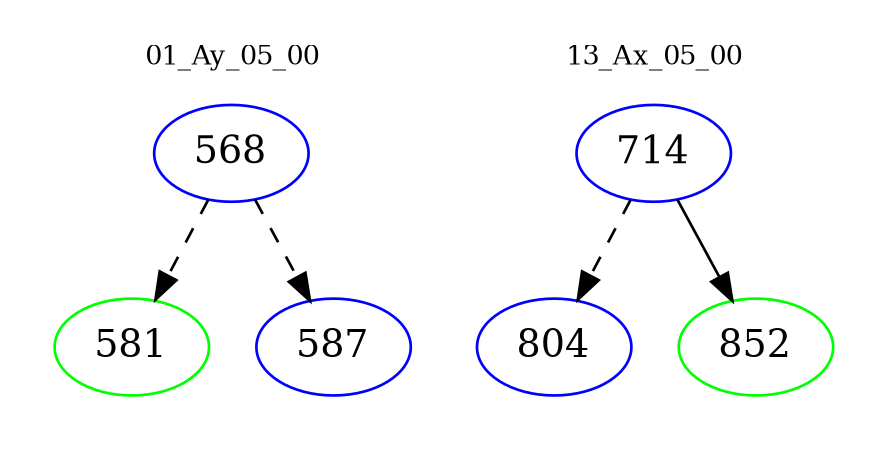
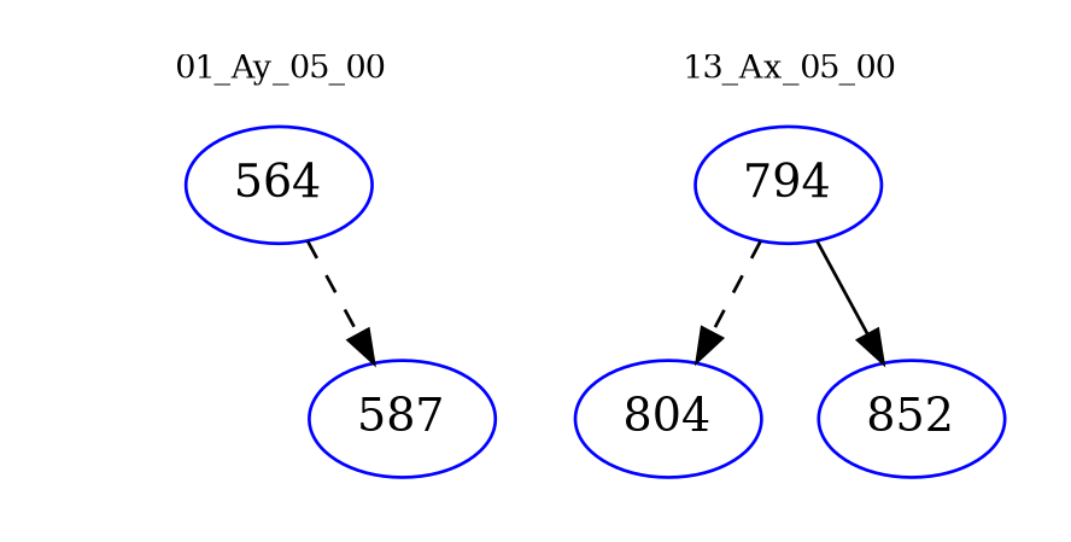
  digraph {
    node [color=blue]
    edge [color=black style=dashed]
-   n1 [label=568]
-   n2 [color=green label=581]
+   n1 [label=564]
    n3 [label=587]
-   n4 [label=714]
+   n4 [label=794]
    n5 [label=804]
-   n6 [color=green label=852]
+   n6 [label=852]
    subgraph cluster_1 {
      color=white
      fontsize=10
      label="01_Ay_05_00"
      n1
-     n2
      n3
    }
    subgraph cluster_2 {
      color=white
      fontsize=10
      label="13_Ax_05_00"
      n4
      n5
      n6
    }
-   n1 -> n2
    n1 -> n3
    n4 -> n5
    n4 -> n6 [style=solid]
  }
